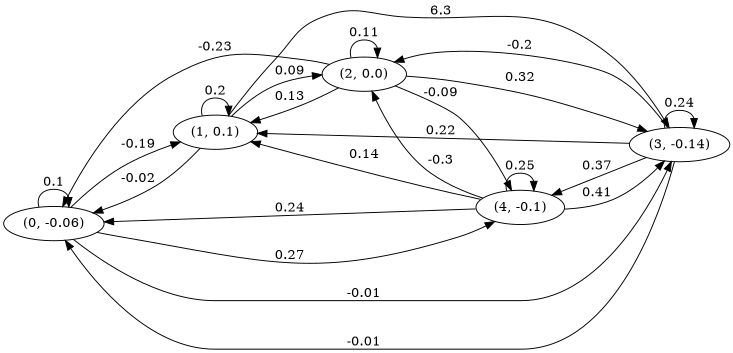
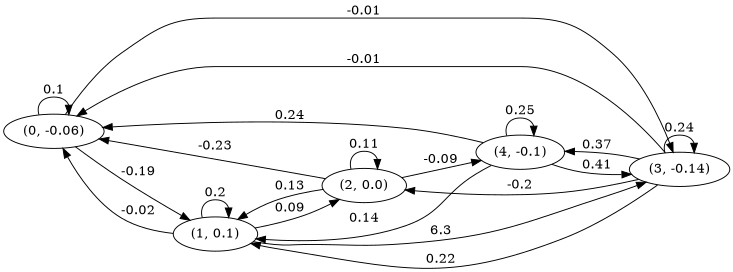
  digraph {
    rankdir=LR
    n1 [label="(0, -0.06)"]
    n2 [label="(1, 0.1)"]
    n3 [label="(3, -0.14)"]
    n4 [label="(4, -0.1)"]
    n5 [label="(2, 0.0)"]
    n1 -> n1 [label=0.1]
    n1 -> n2 [label=-0.19]
    n1 -> n3 [label=-0.01]
-   n1 -> n4 [label=0.27]
    n2 -> n1 [label=-0.02]
    n2 -> n2 [label=0.2]
    n2 -> n3 [label=6.3]
    n2 -> n5 [label=0.09]
    n3 -> n1 [label=-0.01]
    n3 -> n2 [label=0.22]
    n3 -> n3 [label=0.24]
    n3 -> n4 [label=0.37]
    n3 -> n5 [label=-0.2]
    n4 -> n1 [label=0.24]
    n4 -> n2 [label=0.14]
    n4 -> n3 [label=0.41]
    n4 -> n4 [label=0.25]
-   n4 -> n5 [label=-0.3]
    n5 -> n1 [label=-0.23]
    n5 -> n2 [label=0.13]
-   n5 -> n3 [label=0.32]
    n5 -> n4 [label=-0.09]
    n5 -> n5 [label=0.11]
  }
